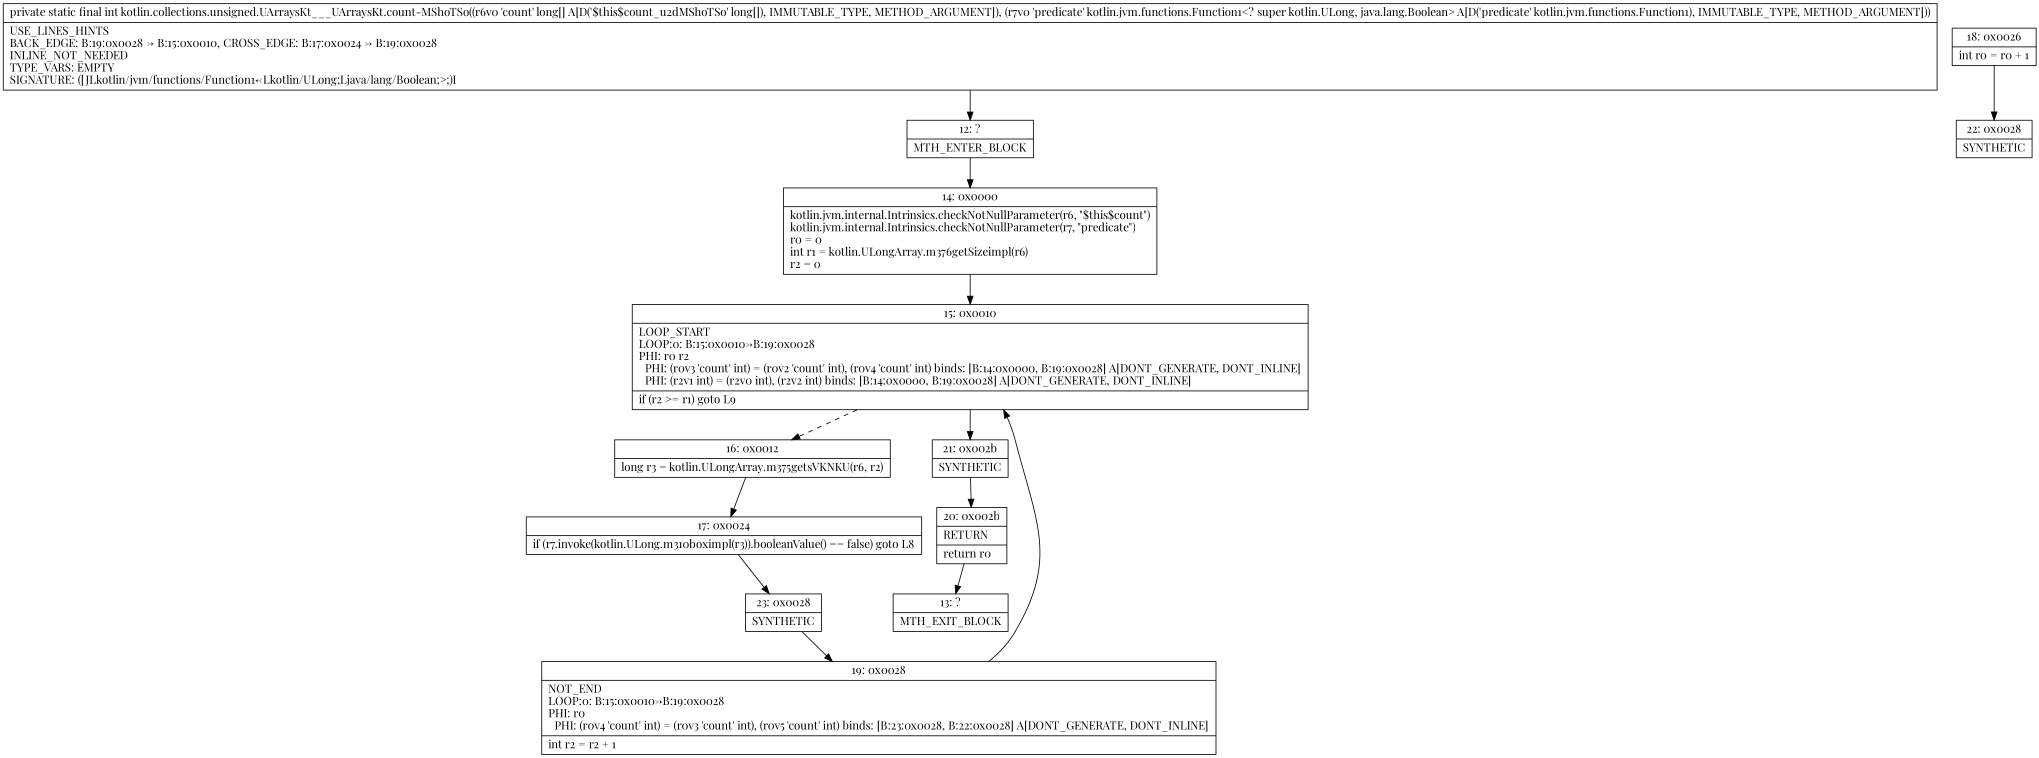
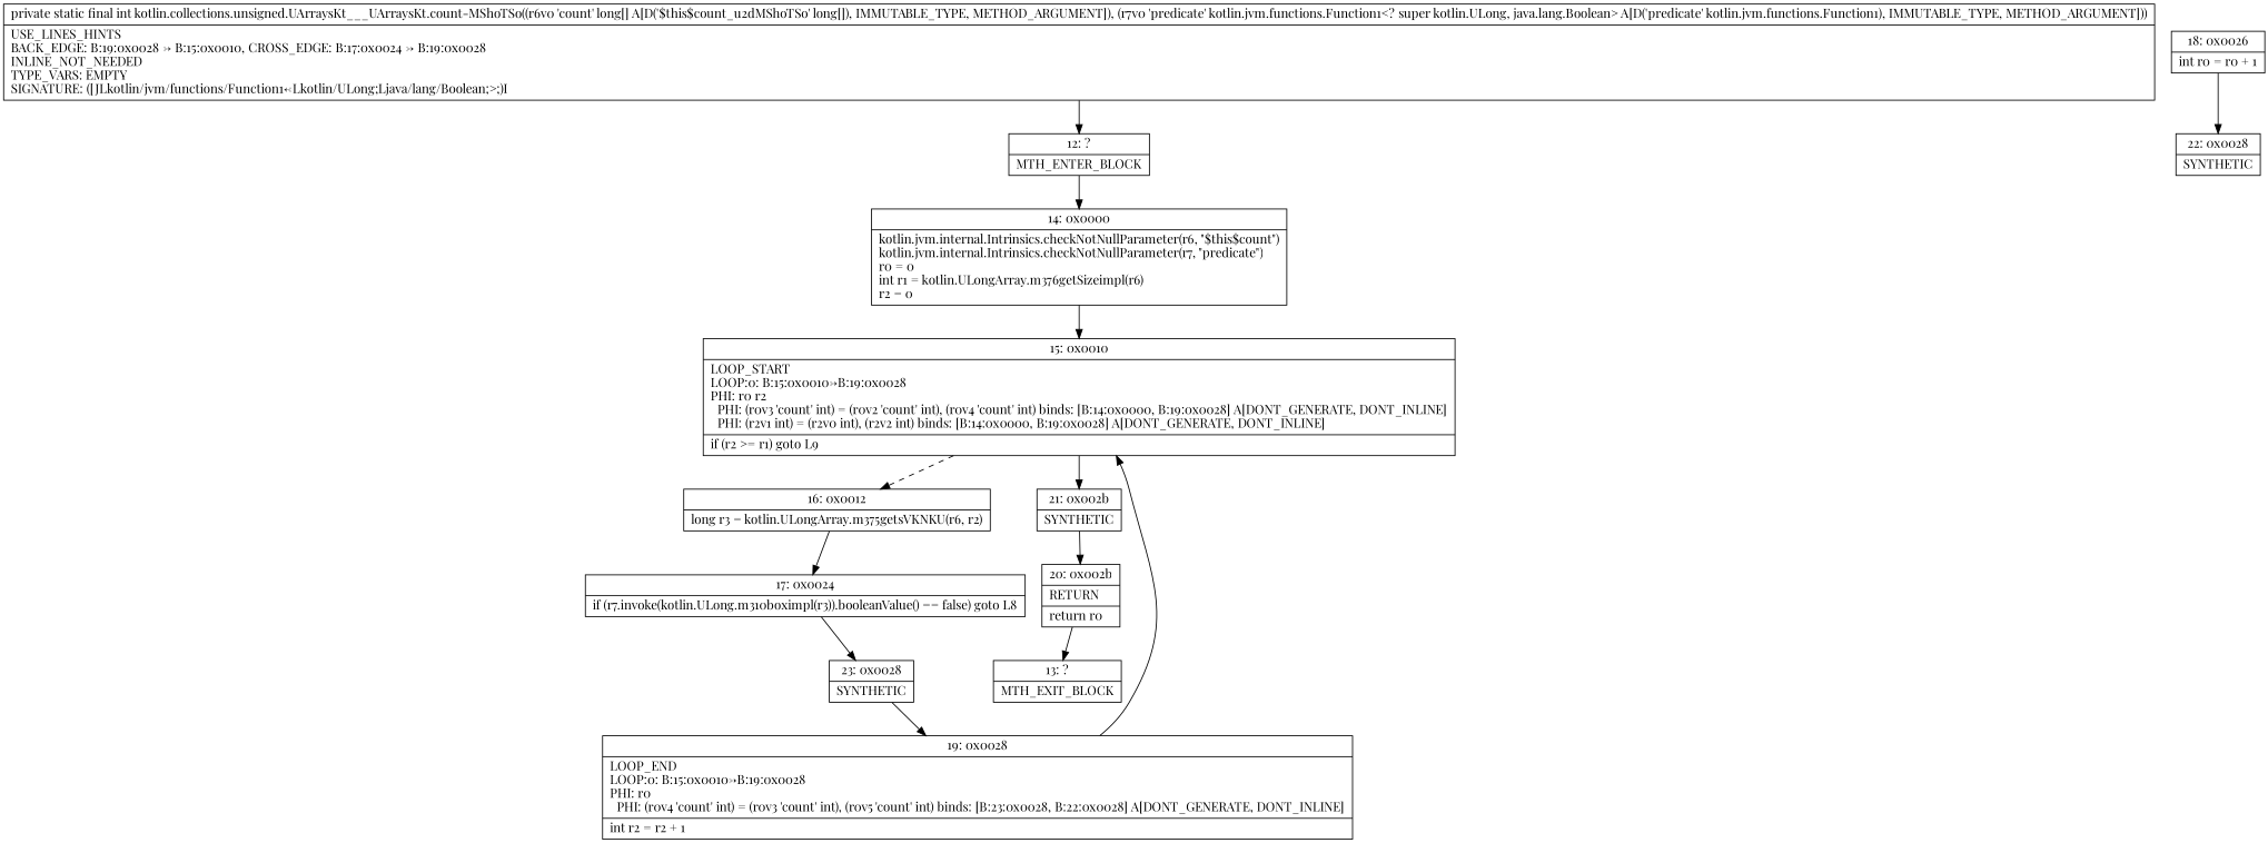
  digraph {
    fontname="Playfair Display"
    node [fontname="Playfair Display" shape=record]
    edge [fontname="Playfair Display"]
    n1 [label="{12\:\ ?|MTH_ENTER_BLOCK\l}"]
    n2 [label="{14\:\ 0x0000|kotlin.jvm.internal.Intrinsics.checkNotNullParameter(r6, \"$this$count\")\lkotlin.jvm.internal.Intrinsics.checkNotNullParameter(r7, \"predicate\")\lr0 = 0\lint r1 = kotlin.ULongArray.m376getSizeimpl(r6)\lr2 = 0\l}"]
    n3 [label="{15\:\ 0x0010|LOOP_START\lLOOP:0: B:15:0x0010\-\>B:19:0x0028\lPHI: r0 r2 \l  PHI: (r0v3 'count' int) = (r0v2 'count' int), (r0v4 'count' int) binds: [B:14:0x0000, B:19:0x0028] A[DONT_GENERATE, DONT_INLINE]\l  PHI: (r2v1 int) = (r2v0 int), (r2v2 int) binds: [B:14:0x0000, B:19:0x0028] A[DONT_GENERATE, DONT_INLINE]\l|if (r2 \>= r1) goto L9\l}"]
    n4 [label="{16\:\ 0x0012|long r3 = kotlin.ULongArray.m375getsVKNKU(r6, r2)\l}"]
    n5 [label="{21\:\ 0x002b|SYNTHETIC\l}"]
    n6 [label="{17\:\ 0x0024|if (r7.invoke(kotlin.ULong.m310boximpl(r3)).booleanValue() == false) goto L8\l}"]
    n7 [label="{20\:\ 0x002b|RETURN\l|return r0\l}"]
    n8 [label="{23\:\ 0x0028|SYNTHETIC\l}"]
    n9 [label="{18\:\ 0x0026|int r0 = r0 + 1\l}"]
    n10 [label="{22\:\ 0x0028|SYNTHETIC\l}"]
-   n11 [label="{19\:\ 0x0028|NOT_END\lLOOP:0: B:15:0x0010\-\>B:19:0x0028\lPHI: r0 \l  PHI: (r0v4 'count' int) = (r0v3 'count' int), (r0v5 'count' int) binds: [B:23:0x0028, B:22:0x0028] A[DONT_GENERATE, DONT_INLINE]\l|int r2 = r2 + 1\l}"]
+   n11 [label="{19\:\ 0x0028|LOOP_END\lLOOP:0: B:15:0x0010\-\>B:19:0x0028\lPHI: r0 \l  PHI: (r0v4 'count' int) = (r0v3 'count' int), (r0v5 'count' int) binds: [B:23:0x0028, B:22:0x0028] A[DONT_GENERATE, DONT_INLINE]\l|int r2 = r2 + 1\l}"]
    n12 [label="{13\:\ ?|MTH_EXIT_BLOCK\l}"]
    n13 [label="{private static final int kotlin.collections.unsigned.UArraysKt___UArraysKt.count\-MShoTSo((r6v0 'count' long[] A[D('$this$count_u2dMShoTSo' long[]), IMMUTABLE_TYPE, METHOD_ARGUMENT]), (r7v0 'predicate' kotlin.jvm.functions.Function1\<? super kotlin.ULong, java.lang.Boolean\> A[D('predicate' kotlin.jvm.functions.Function1), IMMUTABLE_TYPE, METHOD_ARGUMENT]))  | USE_LINES_HINTS\lBACK_EDGE: B:19:0x0028 \-\> B:15:0x0010, CROSS_EDGE: B:17:0x0024 \-\> B:19:0x0028\lINLINE_NOT_NEEDED\lTYPE_VARS: EMPTY\lSIGNATURE: ([JLkotlin\/jvm\/functions\/Function1\<\-Lkotlin\/ULong;Ljava\/lang\/Boolean;\>;)I\l}"]
    n1 -> n2
    n2 -> n3
    n3 -> n4 [style=dashed]
    n3 -> n5
    n4 -> n6
    n5 -> n7
    n6 -> n8
    n7 -> n12
    n8 -> n11
    n9 -> n10
    n11 -> n3
    n13 -> n1
  }
